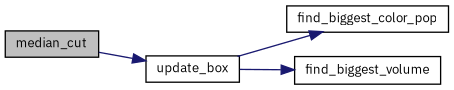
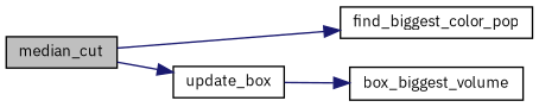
  digraph {
    fontname="IBM Plex Sans"
    rankdir=LR
    node [color=black fontname="IBM Plex Sans" fontsize=10 shape=record]
    edge [color=midnightblue fontname="IBM Plex Sans" fontsize=10 labelfontname=Helvetica labelfontsize=10 style=solid]
    n1 [fillcolor=grey75 fontcolor=black height=0.2 label=median_cut style=filled width=0.4]
    n2 [height=0.2 label=find_biggest_color_pop width=0.4]
    n3 [height=0.2 label=update_box width=0.4]
-   n4 [height=0.2 label=find_biggest_volume width=0.4]
-   n3 -> n2
+   n4 [height=0.2 label=box_biggest_volume width=0.4]
+   n1 -> n2
    n1 -> n3
    n3 -> n4
  }
